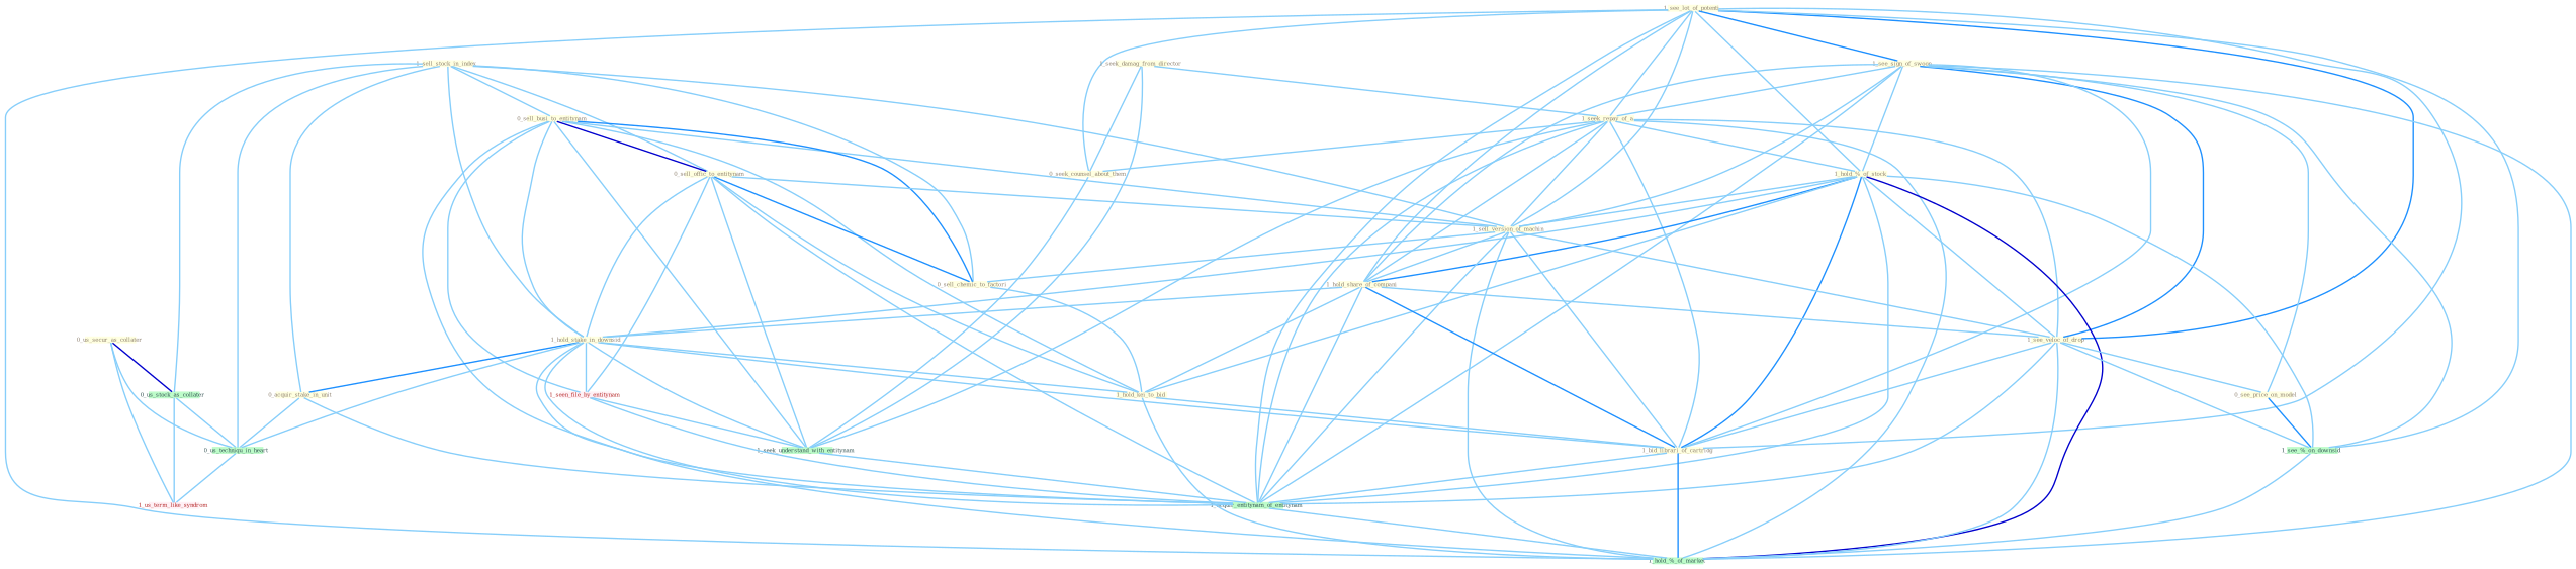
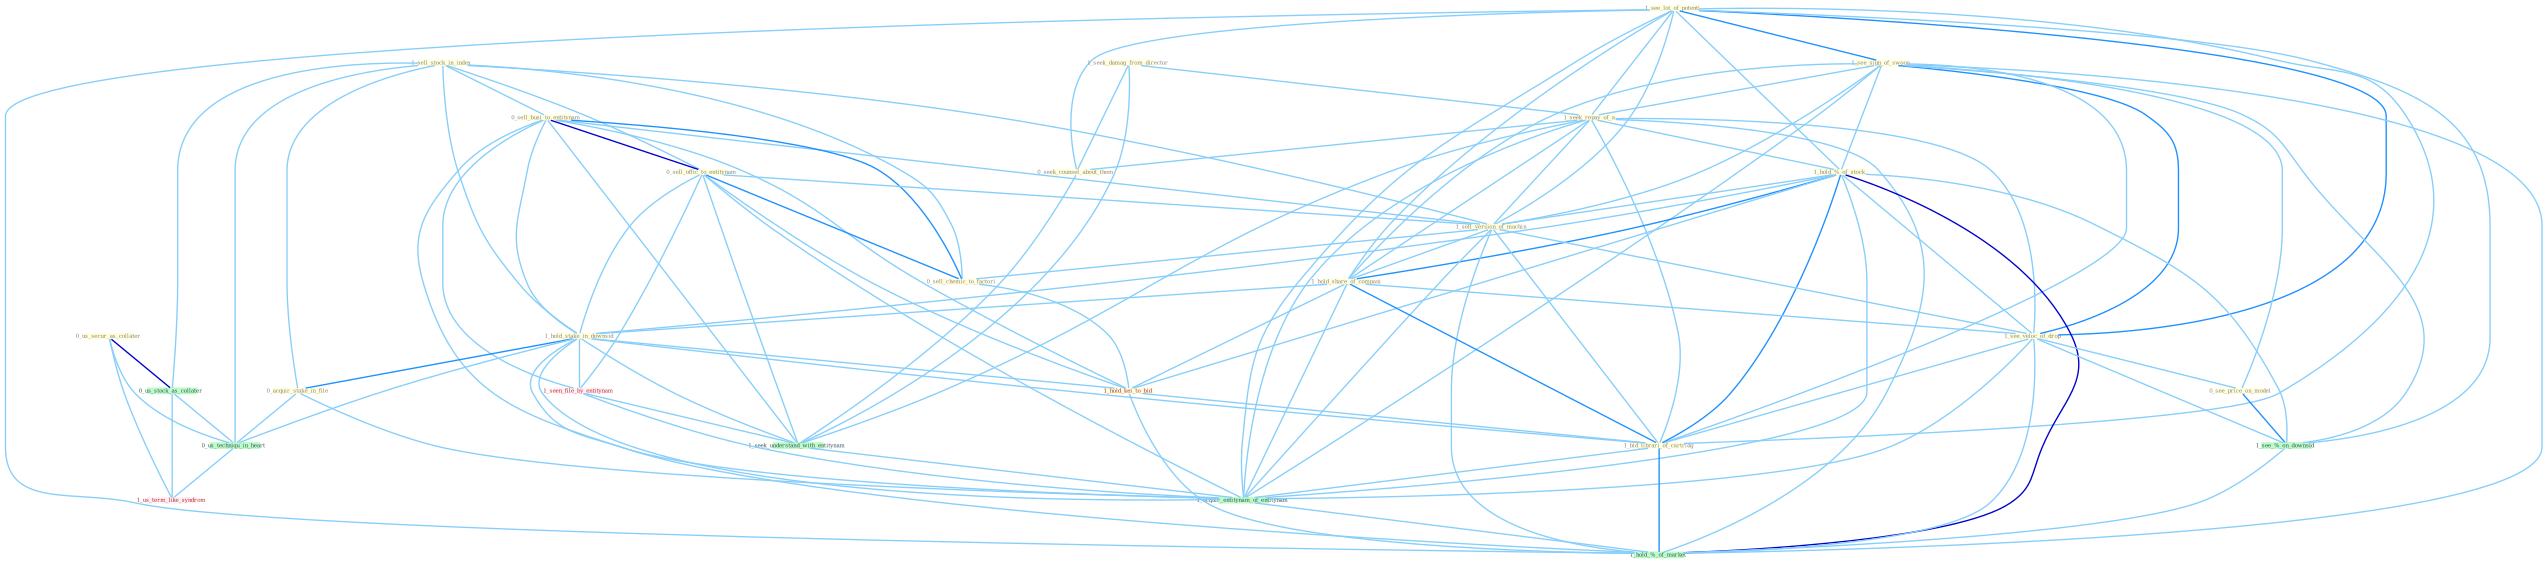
  graph {
    node [color="#ffffe0" fixedsize=true fontcolor="#8b7d6b" fontsize=4 shape=polygon style=filled]
    edge [color="#87cefa" w=1]
    "0_us_secur_as_collater " [height=.06 width=.5]
    "1_see_lot_of_potenti " [height=.06 width=.5]
    "1_seek_damag_from_director " [height=.06 width=.5]
    "1_sell_stock_in_index " [height=.06 width=.5]
    "1_see_sign_of_swoon " [height=.06 width=.5]
    "1_seek_repay_of_a " [height=.06 width=.5]
    "1_hold_%_of_stock " [height=.06 width=.5]
    "0_sell_busi_to_entitynam " [height=.06 width=.5]
    "0_sell_offic_to_entitynam " [height=.06 width=.5]
    "1_sell_version_of_machin " [height=.06 width=.5]
    "0_sell_chemic_to_factori " [height=.06 width=.5]
    "1_hold_share_of_compani " [height=.06 width=.5]
    n13 [height=.06 label="1_hold_stake_in_downsid" width=.5]
    "0_seek_counsel_about_them " [height=.06 width=.5]
-   "0_acquir_stake_in_unit " [height=.06 width=.5]
-   "1_hold_kei_to_bid " [height=.06 width=.5]
+   "0_acquir_stake_in_unit " [height=.06 width=.5 label="0_acquir_stake_in_file"]
+   "1_hold_kei_to_bid " [fontcolor="#b22222" height=.06 width=.5]
    "1_see_veloc_of_drop " [height=.06 width=.5]
    "0_see_price_on_model " [height=.06 width=.5]
    n19 [height=.06 label="1_bid_librari_of_cartridg" width=.5]
    "1_seen_file_by_entitynam " [color="#fff0f5" fontcolor="#b22222" height=.06 width=.5]
    "1_us_term_like_syndrom " [color="#fff0f5" fontcolor="#b22222" height=.06 width=.5]
    "0_us_stock_as_collater " [color="#BDFCC9" fontcolor="#2f4f4f" height=.06 width=.5]
    "0_us_techniqu_in_heart " [color="#BDFCC9" fontcolor="#2f4f4f" height=.06 width=.5]
    "1_acquir_entitynam_of_entitynam " [color="#BDFCC9" fontcolor="#2f4f4f" height=.06 width=.5]
    "1_see_%_on_downsid " [color="#BDFCC9" fontcolor="#2f4f4f" height=.06 width=.5]
    "1_hold_%_of_market " [color="#BDFCC9" fontcolor="#2f4f4f" height=.06 width=.5]
    "1_seek_understand_with_entitynam " [color="#BDFCC9" fontcolor="#2f4f4f" height=.06 width=.5]
    subgraph sub_1 {
      "0_us_secur_as_collater "
      "1_see_lot_of_potenti "
      "1_seek_damag_from_director "
      "1_sell_stock_in_index "
      "1_see_sign_of_swoon "
      "1_seek_repay_of_a "
      "1_hold_%_of_stock "
      "0_sell_busi_to_entitynam "
      "0_sell_offic_to_entitynam "
      "1_sell_version_of_machin "
      "0_sell_chemic_to_factori "
      "1_hold_share_of_compani "
      n13
      "0_seek_counsel_about_them "
      "0_acquir_stake_in_unit "
      "1_hold_kei_to_bid "
      "1_see_veloc_of_drop "
      "0_see_price_on_model "
      n19
    }
    subgraph sub_2 {
      "1_seen_file_by_entitynam "
      "1_us_term_like_syndrom "
    }
    "0_us_secur_as_collater " -- "1_us_term_like_syndrom "
    "0_us_secur_as_collater " -- "0_us_stock_as_collater " [color="#0000cd" w=3]
    "0_us_secur_as_collater " -- "0_us_techniqu_in_heart "
    "1_see_lot_of_potenti " -- "1_see_sign_of_swoon " [color="#1e90ff" w=2]
    "1_see_lot_of_potenti " -- "1_seek_repay_of_a "
    "1_see_lot_of_potenti " -- "1_hold_%_of_stock "
    "1_see_lot_of_potenti " -- "1_sell_version_of_machin "
    "1_see_lot_of_potenti " -- "1_hold_share_of_compani "
    "1_see_lot_of_potenti " -- "0_seek_counsel_about_them "
    "1_see_lot_of_potenti " -- "1_see_veloc_of_drop " [color="#1e90ff" w=2]
    "1_see_lot_of_potenti " -- n19
    "1_see_lot_of_potenti " -- "1_acquir_entitynam_of_entitynam "
    "1_see_lot_of_potenti " -- "1_see_%_on_downsid "
    "1_see_lot_of_potenti " -- "1_hold_%_of_market "
    "1_seek_damag_from_director " -- "1_seek_repay_of_a "
    "1_seek_damag_from_director " -- "0_seek_counsel_about_them "
    "1_seek_damag_from_director " -- "1_seek_understand_with_entitynam "
    "1_sell_stock_in_index " -- "0_sell_busi_to_entitynam "
    "1_sell_stock_in_index " -- "0_sell_offic_to_entitynam "
    "1_sell_stock_in_index " -- "1_sell_version_of_machin "
    "1_sell_stock_in_index " -- "0_sell_chemic_to_factori "
    "1_sell_stock_in_index " -- n13
    "1_sell_stock_in_index " -- "0_acquir_stake_in_unit "
    "1_sell_stock_in_index " -- "0_us_stock_as_collater "
    "1_sell_stock_in_index " -- "0_us_techniqu_in_heart "
    "1_see_sign_of_swoon " -- "1_seek_repay_of_a "
    "1_see_sign_of_swoon " -- "1_hold_%_of_stock "
    "1_see_sign_of_swoon " -- "1_sell_version_of_machin "
    "1_see_sign_of_swoon " -- "1_hold_share_of_compani "
    "1_see_sign_of_swoon " -- "1_see_veloc_of_drop " [color="#1e90ff" w=2]
    "1_see_sign_of_swoon " -- "0_see_price_on_model "
    "1_see_sign_of_swoon " -- n19
    "1_see_sign_of_swoon " -- "1_acquir_entitynam_of_entitynam "
    "1_see_sign_of_swoon " -- "1_see_%_on_downsid "
    "1_see_sign_of_swoon " -- "1_hold_%_of_market "
    "1_seek_repay_of_a " -- "1_hold_%_of_stock "
    "1_seek_repay_of_a " -- "1_sell_version_of_machin "
    "1_seek_repay_of_a " -- "1_hold_share_of_compani "
    "1_seek_repay_of_a " -- "0_seek_counsel_about_them "
    "1_seek_repay_of_a " -- "1_see_veloc_of_drop "
    "1_seek_repay_of_a " -- n19
    "1_seek_repay_of_a " -- "1_acquir_entitynam_of_entitynam "
    "1_seek_repay_of_a " -- "1_hold_%_of_market "
    "1_seek_repay_of_a " -- "1_seek_understand_with_entitynam "
    "1_hold_%_of_stock " -- "1_sell_version_of_machin "
    "1_hold_%_of_stock " -- "1_hold_share_of_compani " [color="#1e90ff" w=2]
    "1_hold_%_of_stock " -- n13
    "1_hold_%_of_stock " -- "1_hold_kei_to_bid "
    "1_hold_%_of_stock " -- "1_see_veloc_of_drop "
    "1_hold_%_of_stock " -- n19 [color="#1e90ff" w=2]
    "1_hold_%_of_stock " -- "1_acquir_entitynam_of_entitynam "
    "1_hold_%_of_stock " -- "1_see_%_on_downsid "
    "1_hold_%_of_stock " -- "1_hold_%_of_market " [color="#0000cd" w=3]
    "0_sell_busi_to_entitynam " -- "0_sell_offic_to_entitynam " [color="#0000cd" w=3]
    "0_sell_busi_to_entitynam " -- "1_sell_version_of_machin "
    "0_sell_busi_to_entitynam " -- "0_sell_chemic_to_factori " [color="#1e90ff" w=2]
    "0_sell_busi_to_entitynam " -- n13
    "0_sell_busi_to_entitynam " -- "1_hold_kei_to_bid "
    "0_sell_busi_to_entitynam " -- "1_seen_file_by_entitynam "
    "0_sell_busi_to_entitynam " -- "1_acquir_entitynam_of_entitynam "
    "0_sell_busi_to_entitynam " -- "1_seek_understand_with_entitynam "
    "0_sell_offic_to_entitynam " -- "1_sell_version_of_machin "
    "0_sell_offic_to_entitynam " -- "0_sell_chemic_to_factori " [color="#1e90ff" w=2]
    "0_sell_offic_to_entitynam " -- n13
    "0_sell_offic_to_entitynam " -- "1_hold_kei_to_bid "
    "0_sell_offic_to_entitynam " -- "1_seen_file_by_entitynam "
    "0_sell_offic_to_entitynam " -- "1_acquir_entitynam_of_entitynam "
    "0_sell_offic_to_entitynam " -- "1_seek_understand_with_entitynam "
    "1_sell_version_of_machin " -- "0_sell_chemic_to_factori "
    "1_sell_version_of_machin " -- "1_hold_share_of_compani "
    "1_sell_version_of_machin " -- "1_see_veloc_of_drop "
    "1_sell_version_of_machin " -- n19
    "1_sell_version_of_machin " -- "1_acquir_entitynam_of_entitynam "
    "1_sell_version_of_machin " -- "1_hold_%_of_market "
    "0_sell_chemic_to_factori " -- "1_hold_kei_to_bid "
    "1_hold_share_of_compani " -- n13
    "1_hold_share_of_compani " -- "1_hold_kei_to_bid "
    "1_hold_share_of_compani " -- "1_see_veloc_of_drop "
    "1_hold_share_of_compani " -- n19 [color="#1e90ff" w=2]
    "1_hold_share_of_compani " -- "1_acquir_entitynam_of_entitynam "
    n13 -- "0_acquir_stake_in_unit " [color="#1e90ff" w=2]
    n13 -- "1_hold_kei_to_bid "
    n13 -- n19
    n13 -- "1_seen_file_by_entitynam "
    n13 -- "0_us_techniqu_in_heart "
    n13 -- "1_acquir_entitynam_of_entitynam "
    n13 -- "1_hold_%_of_market "
    n13 -- "1_seek_understand_with_entitynam "
    "0_seek_counsel_about_them " -- "1_seek_understand_with_entitynam "
    "0_acquir_stake_in_unit " -- "0_us_techniqu_in_heart "
    "0_acquir_stake_in_unit " -- "1_acquir_entitynam_of_entitynam "
    "1_hold_kei_to_bid " -- n19
    "1_hold_kei_to_bid " -- "1_hold_%_of_market "
    "1_see_veloc_of_drop " -- "0_see_price_on_model "
    "1_see_veloc_of_drop " -- n19
    "1_see_veloc_of_drop " -- "1_acquir_entitynam_of_entitynam "
    "1_see_veloc_of_drop " -- "1_see_%_on_downsid "
    "1_see_veloc_of_drop " -- "1_hold_%_of_market "
    "0_see_price_on_model " -- "1_see_%_on_downsid " [color="#1e90ff" w=2]
    n19 -- "1_acquir_entitynam_of_entitynam "
    n19 -- "1_hold_%_of_market " [color="#1e90ff" w=2]
    "1_seen_file_by_entitynam " -- "1_acquir_entitynam_of_entitynam "
    "1_seen_file_by_entitynam " -- "1_seek_understand_with_entitynam "
    "0_us_stock_as_collater " -- "1_us_term_like_syndrom "
    "0_us_stock_as_collater " -- "0_us_techniqu_in_heart "
    "0_us_techniqu_in_heart " -- "1_us_term_like_syndrom "
    "1_acquir_entitynam_of_entitynam " -- "1_hold_%_of_market "
    "1_see_%_on_downsid " -- "1_hold_%_of_market "
    "1_seek_understand_with_entitynam " -- "1_acquir_entitynam_of_entitynam "
  }
